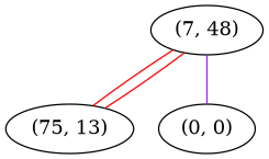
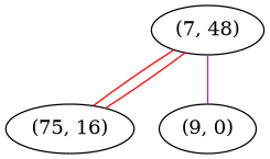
  graph {
    edge [color=red weight=1]
    n1 [label="(7, 48)"]
-   "(75, 16)" [label="(75, 13)"]
-   "(0, 0)"
+   "(75, 16)"
+   "(0, 0)" [label="(9, 0)"]
    n1 -- "(75, 16)"
    n1 -- "(75, 16)"
    n1 -- "(0, 0)" [color=purple weight=4]
  }
